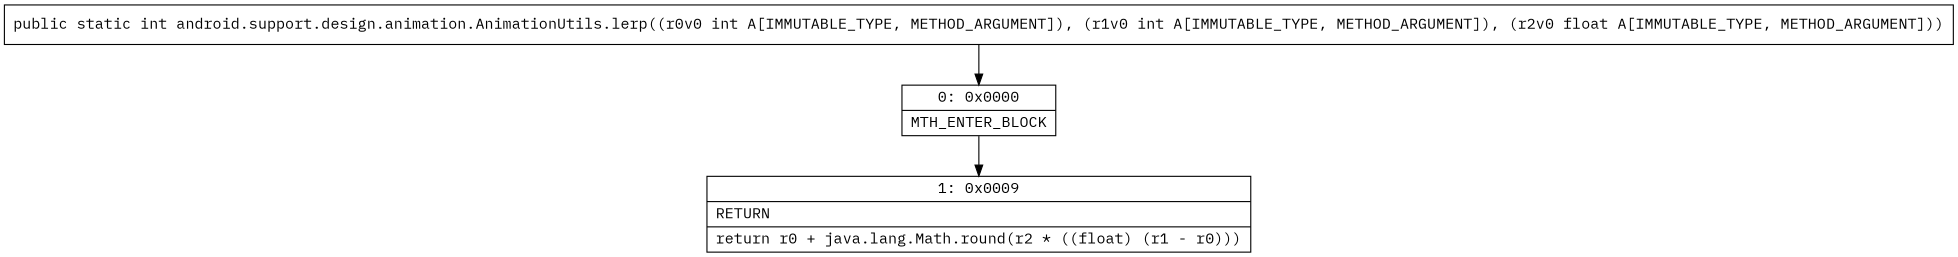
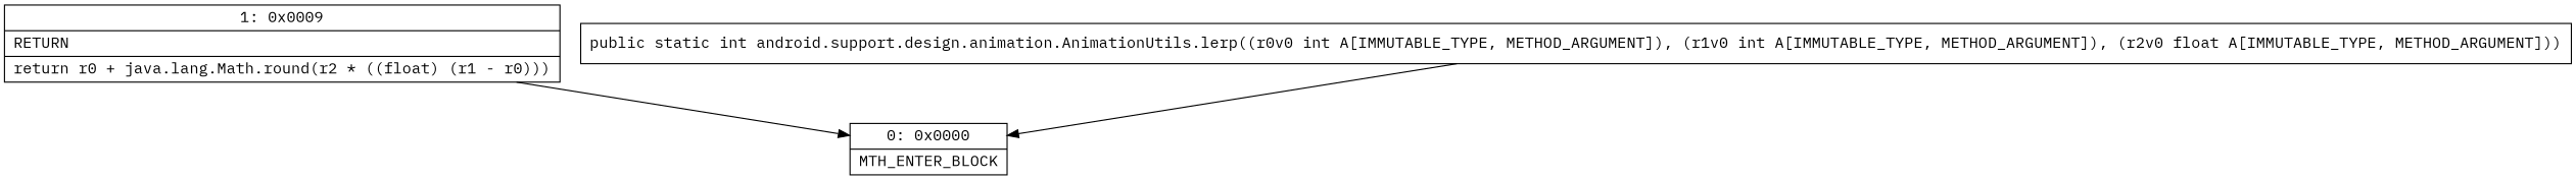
  digraph {
    fontname="IBM Plex Mono"
    node [shape=record fontname="IBM Plex Mono"]
    edge [fontname="IBM Plex Mono"]
    n1 [label="{0\:\ 0x0000|MTH_ENTER_BLOCK\l}"]
    n2 [label="{1\:\ 0x0009|RETURN\l|return r0 + java.lang.Math.round(r2 * ((float) (r1 \- r0)))\l}"]
    n3 [label="{public static int android.support.design.animation.AnimationUtils.lerp((r0v0 int A[IMMUTABLE_TYPE, METHOD_ARGUMENT]), (r1v0 int A[IMMUTABLE_TYPE, METHOD_ARGUMENT]), (r2v0 float A[IMMUTABLE_TYPE, METHOD_ARGUMENT])) }"]
-   n1 -> n2
+   n2 -> n1
    n3 -> n1
  }
